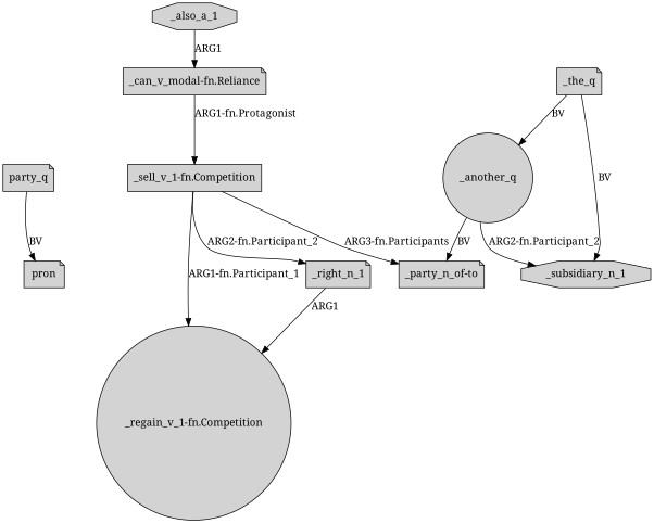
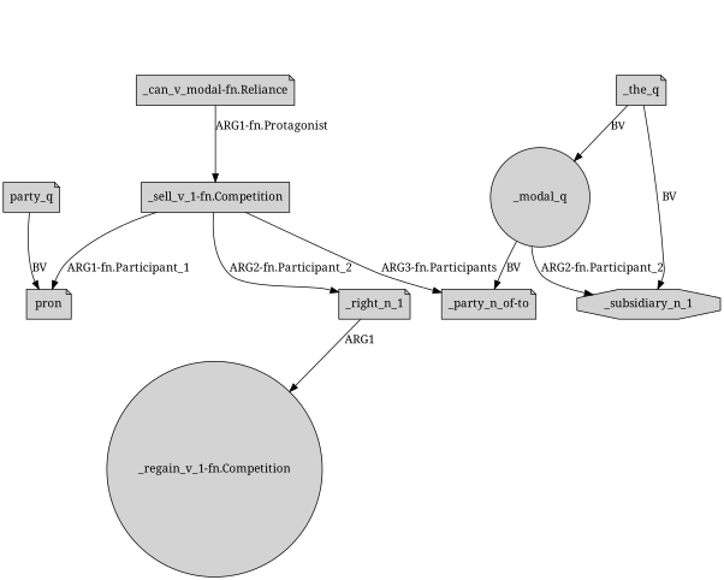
  digraph {
    fontname="Noto Serif"
    node [fontname="Noto Serif" shape=note style=filled]
    edge [fontname="Noto Serif"]
    "_sell_v_1-fn.Competition" [shape=box]
    pron
    _right_n_1
    "_party_n_of-to"
    "_regain_v_1-fn.Competition" [shape=circle]
    _subsidiary_n_1 [shape=octagon]
    "_can_v_modal-fn.Reliance"
    _the_q
-   _another_q [shape=circle]
-   _also_a_1 [shape=octagon]
+   _another_q [shape=circle label=_modal_q]
    n11 [label=party_q]
-   "_sell_v_1-fn.Competition" -> "_regain_v_1-fn.Competition" [label="ARG1-fn.Participant_1"]
+   "_sell_v_1-fn.Competition" -> pron [label="ARG1-fn.Participant_1"]
    "_sell_v_1-fn.Competition" -> _right_n_1 [label="ARG2-fn.Participant_2"]
    "_sell_v_1-fn.Competition" -> "_party_n_of-to" [label="ARG3-fn.Participants"]
    _right_n_1 -> "_regain_v_1-fn.Competition" [label=ARG1]
    "_can_v_modal-fn.Reliance" -> "_sell_v_1-fn.Competition" [label="ARG1-fn.Protagonist"]
    _the_q -> _subsidiary_n_1 [label=BV]
    _the_q -> _another_q [label=BV]
    _another_q -> "_party_n_of-to" [label=BV]
    _another_q -> _subsidiary_n_1 [label="ARG2-fn.Participant_2"]
-   _also_a_1 -> "_can_v_modal-fn.Reliance" [label=ARG1]
    n11 -> pron [label=BV]
  }
